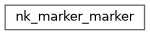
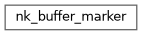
  digraph {
    rankdir=LR
-   n1 [color=grey40 fillcolor=white fontname=Helvetica fontsize=10 height=0.2 label=nk_marker_marker shape=box style=filled width=0.4]
+   n1 [color=grey40 fillcolor=white fontname=Helvetica fontsize=10 height=0.2 label=nk_buffer_marker shape=box style=filled width=0.4]
  }
